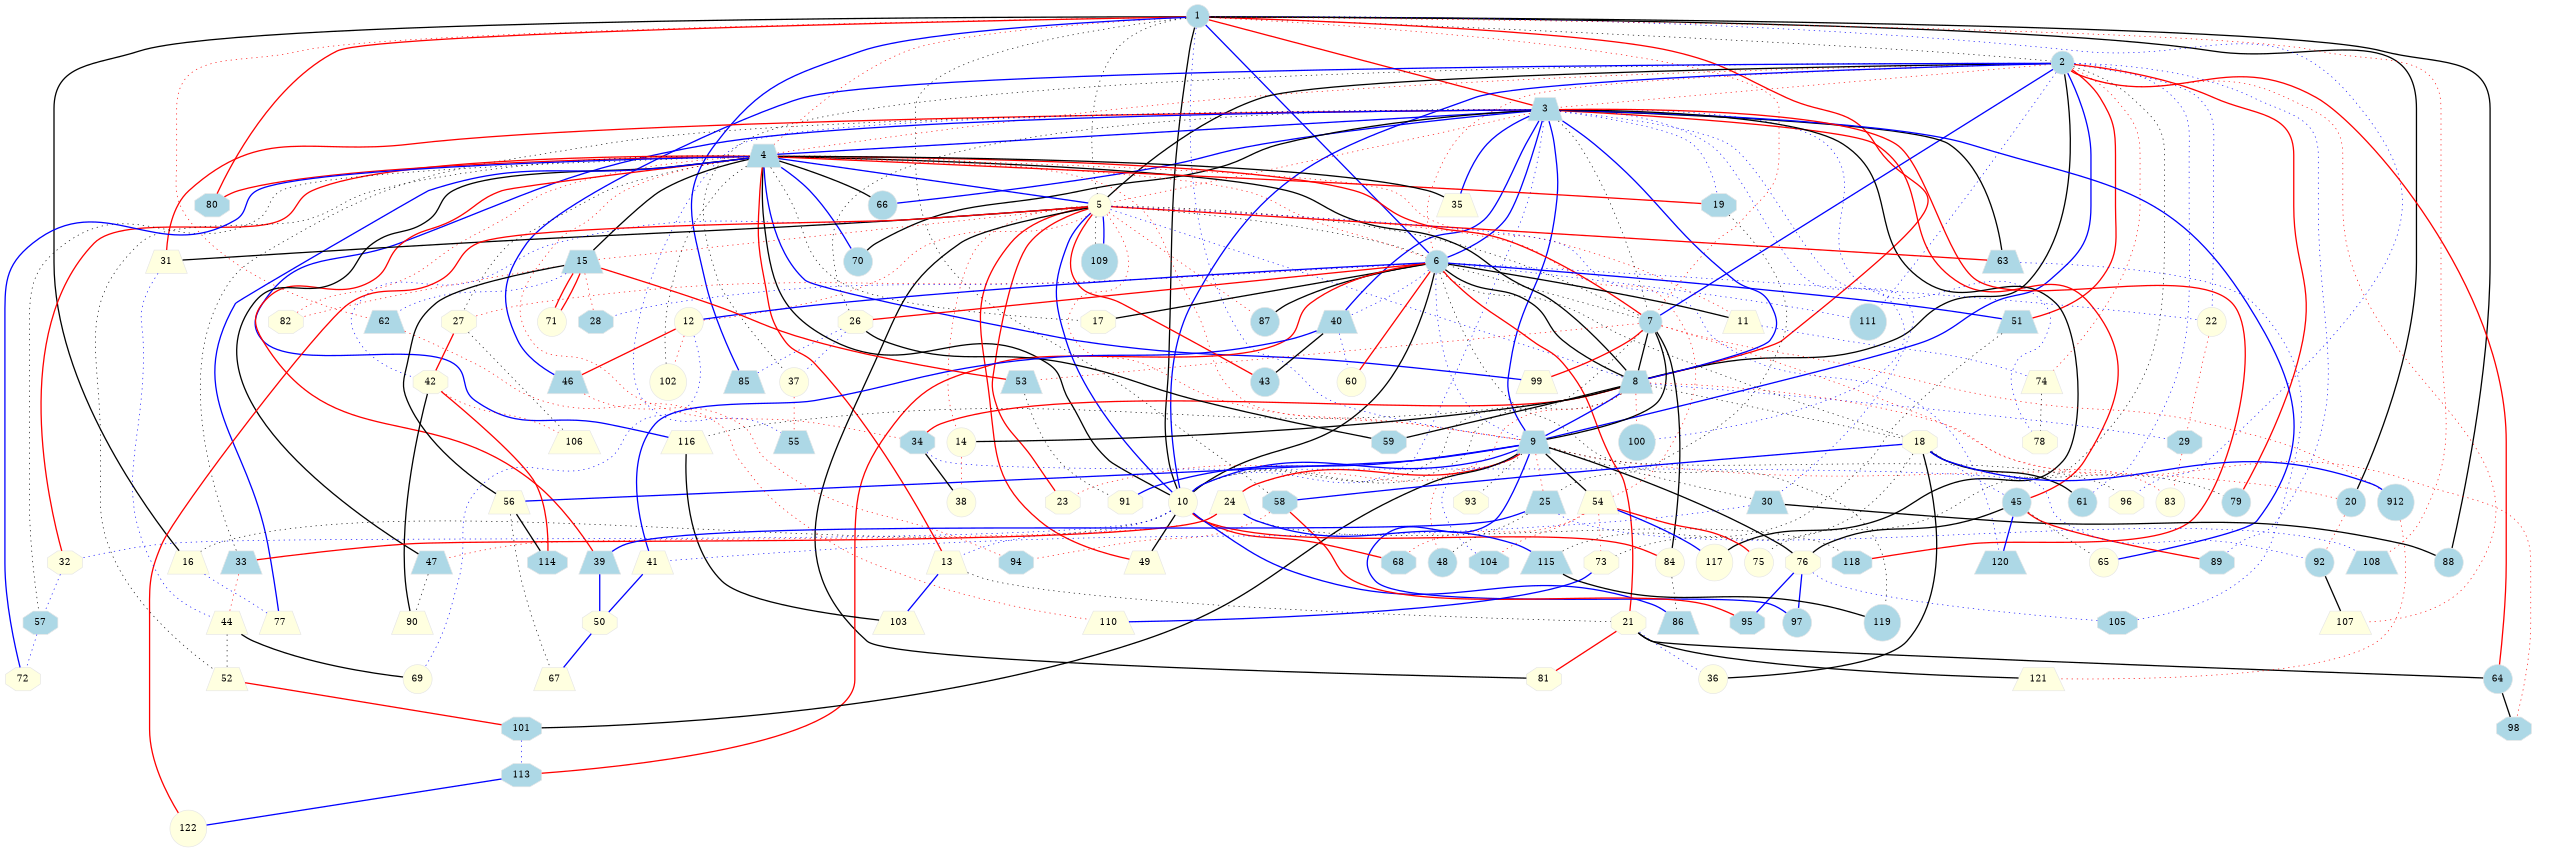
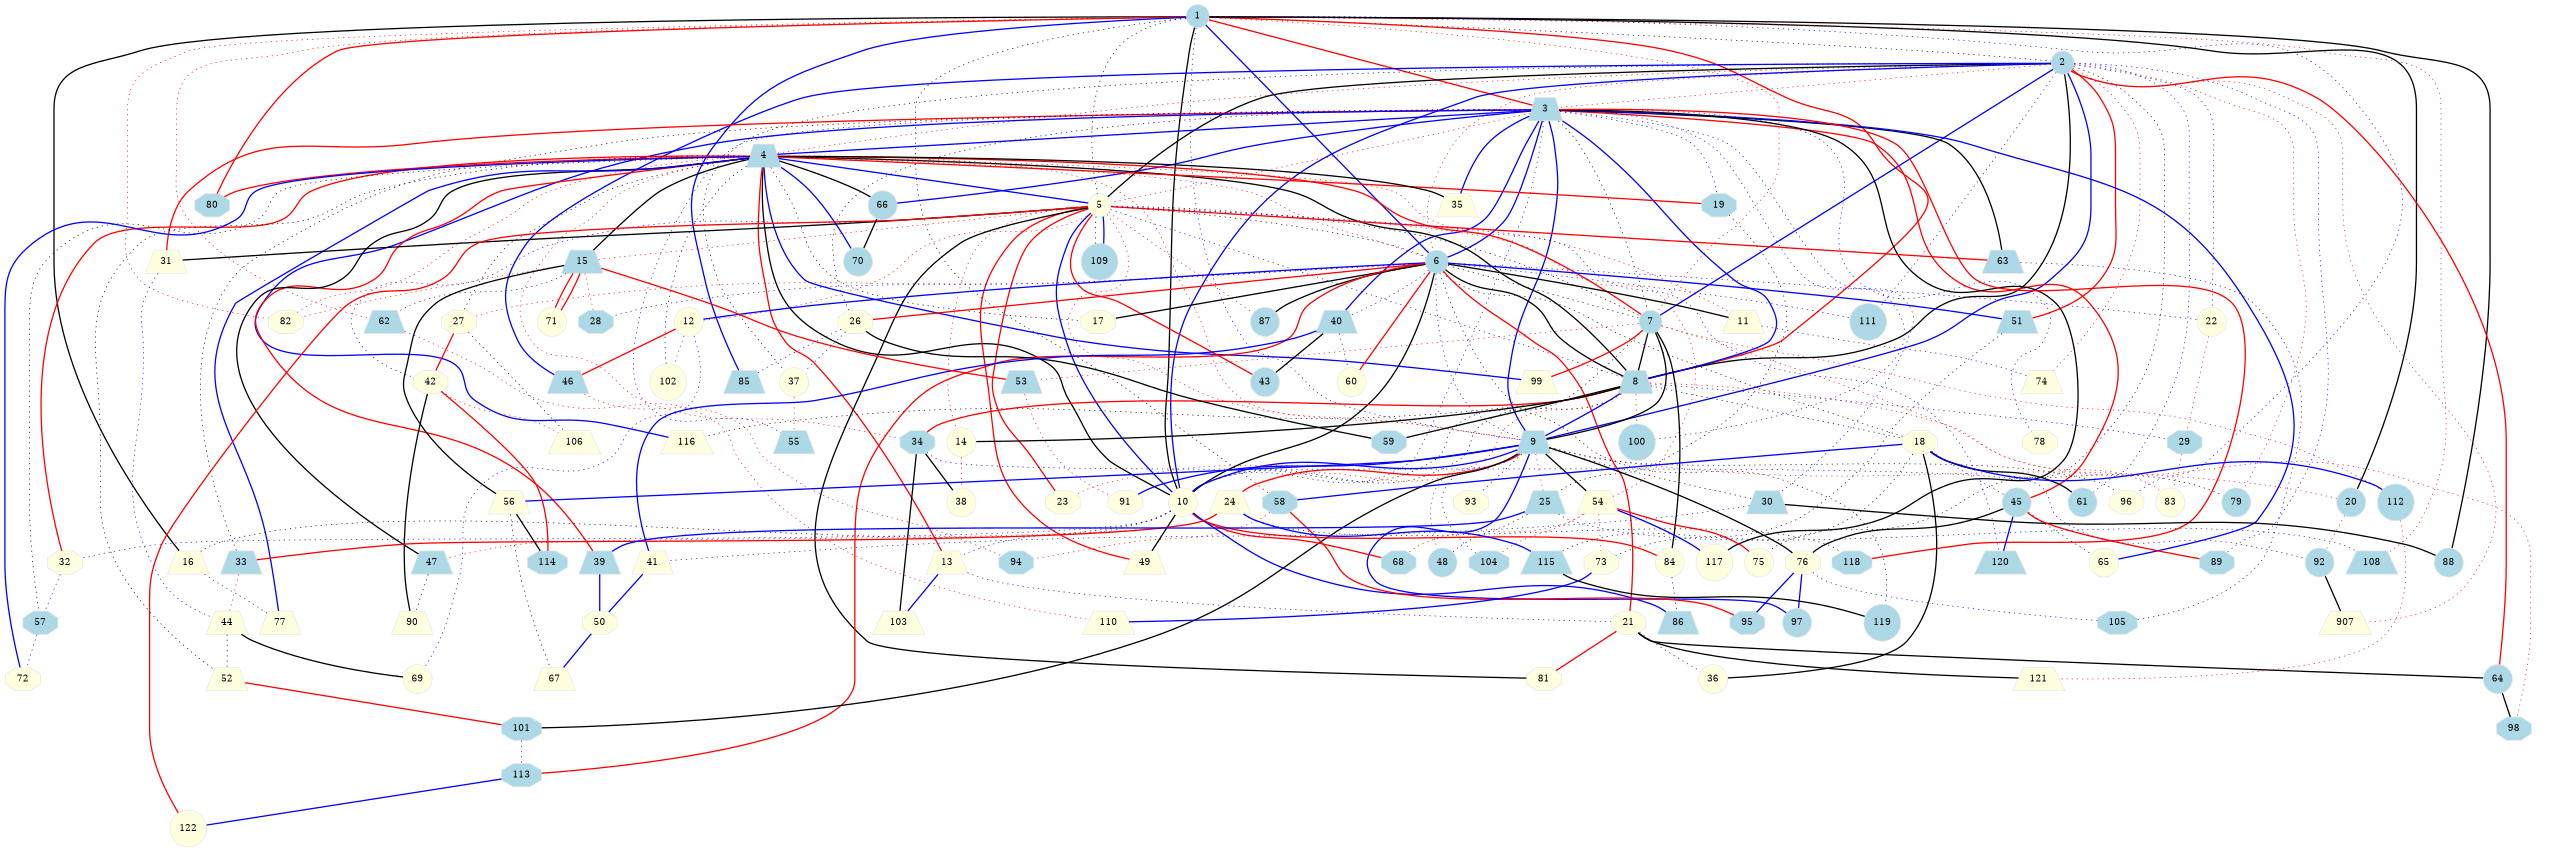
  graph {
    fontname="DejaVu Serif"
    node [color=gray90 fillcolor=lightblue fontname="DejaVu Serif" shape=trapezium style=filled]
    edge [color=red fontname="DejaVu Serif" style=dotted]
    1 [shape=circle]
    2 [shape=circle]
    3
    4
    5 [fillcolor=lightyellow shape=circle]
    6 [shape=circle]
    7 [shape=circle]
    8
    9
    10 [fillcolor=lightyellow shape=circle]
    16 [fillcolor=lightyellow]
    20 [shape=circle]
    58 [shape=octagon]
    62
    80 [shape=octagon]
    85
    88 [shape=circle]
    96 [fillcolor=lightyellow shape=octagon]
    108
    22 [fillcolor=lightyellow shape=circle]
    37 [fillcolor=lightyellow shape=circle]
    46
    51
    61 [shape=circle]
    64 [shape=circle]
    74 [fillcolor=lightyellow]
    75 [fillcolor=lightyellow shape=circle]
    79 [shape=circle]
    89 [shape=octagon]
-   107 [fillcolor=lightyellow]
+   107 [fillcolor=lightyellow label=907]
    111 [shape=circle]
    19 [shape=octagon]
    26 [fillcolor=lightyellow shape=octagon]
    30
    31 [fillcolor=lightyellow]
    33
    35 [fillcolor=lightyellow]
    40
    45 [shape=circle]
    55
    63
    65 [fillcolor=lightyellow shape=circle]
    66 [shape=circle]
    70 [shape=circle]
    78 [fillcolor=lightyellow shape=octagon]
    100 [shape=circle]
    116 [fillcolor=lightyellow]
    117 [fillcolor=lightyellow shape=circle]
    118 [shape=octagon]
    11 [fillcolor=lightyellow]
    13 [fillcolor=lightyellow]
    15
    17 [fillcolor=lightyellow shape=octagon]
    27 [fillcolor=lightyellow shape=octagon]
    32 [fillcolor=lightyellow shape=octagon]
    34 [shape=octagon]
    39
    47
    52 [fillcolor=lightyellow]
    57 [shape=octagon]
    72 [fillcolor=lightyellow shape=octagon]
    77 [fillcolor=lightyellow]
    82 [fillcolor=lightyellow shape=octagon]
    99 [fillcolor=lightyellow]
    102 [fillcolor=lightyellow shape=circle]
    12 [fillcolor=lightyellow shape=circle]
    14 [fillcolor=lightyellow shape=circle]
    23 [fillcolor=lightyellow shape=octagon]
    42 [fillcolor=lightyellow shape=octagon]
    43 [shape=circle]
    49 [fillcolor=lightyellow]
    54 [fillcolor=lightyellow]
    81 [fillcolor=lightyellow shape=octagon]
    87 [shape=circle]
    109 [shape=circle]
    120
    122 [fillcolor=lightyellow shape=circle]
    18 [fillcolor=lightyellow shape=octagon]
    21 [fillcolor=lightyellow shape=octagon]
    28 [shape=octagon]
    60 [fillcolor=lightyellow shape=circle]
    113 [shape=octagon]
    119 [shape=circle]
    53
    83 [fillcolor=lightyellow shape=circle]
    84 [fillcolor=lightyellow shape=circle]
-   112 [shape=circle label=912]
+   112 [shape=circle]
    24 [fillcolor=lightyellow]
    29 [shape=octagon]
    59 [shape=octagon]
    98 [shape=octagon]
    25
    48 [shape=circle]
    56 [fillcolor=lightyellow]
    76 [fillcolor=lightyellow shape=octagon]
    91 [fillcolor=lightyellow shape=octagon]
    93 [fillcolor=lightyellow shape=octagon]
    97 [shape=circle]
    101 [shape=octagon]
    104 [shape=octagon]
    68 [shape=octagon]
    86
    92 [shape=circle]
    94 [shape=octagon]
    95 [shape=octagon]
    110 [fillcolor=lightyellow]
    115
    41 [fillcolor=lightyellow]
    44 [fillcolor=lightyellow]
    105 [shape=octagon]
    103 [fillcolor=lightyellow]
    71 [fillcolor=lightyellow shape=circle]
    106 [fillcolor=lightyellow]
    38 [fillcolor=lightyellow shape=circle]
    50 [fillcolor=lightyellow shape=octagon]
    90 [fillcolor=lightyellow]
    69 [fillcolor=lightyellow shape=circle]
    114 [shape=octagon]
    73 [fillcolor=lightyellow shape=octagon]
    36 [fillcolor=lightyellow shape=circle]
    121 [fillcolor=lightyellow]
    67 [fillcolor=lightyellow]
    1 -- 2 [color=black]
    1 -- 3 [style=bold]
-   1 -- 4
+   1 -- 82
    1 -- 5 [color=black]
    1 -- 6 [color=blue style=bold]
    1 -- 7
    1 -- 8 [style=bold]
    1 -- 9 [color=blue]
    1 -- 10 [color=black style=bold]
    1 -- 16 [color=black style=bold]
    1 -- 20 [color=black style=bold]
    1 -- 58 [color=black]
    1 -- 62
    1 -- 80 [style=bold]
    1 -- 85 [color=blue style=bold]
    1 -- 88 [color=black style=bold]
    1 -- 96 [color=blue]
    1 -- 108
    2 -- 3
    2 -- 4
    2 -- 5 [color=black style=bold]
    2 -- 6
    2 -- 7 [color=blue style=bold]
    2 -- 8 [color=black style=bold]
    2 -- 9 [color=blue style=bold]
    2 -- 10 [color=blue style=bold]
    2 -- 22 [color=blue]
    2 -- 37 [color=black]
    2 -- 46 [color=blue style=bold]
    2 -- 51 [style=bold]
    2 -- 61 [color=blue]
    2 -- 64 [style=bold]
    2 -- 74
    2 -- 75 [color=black]
-   2 -- 79 [style=bold]
+   2 -- 79
    2 -- 89 [color=blue]
    2 -- 107
    2 -- 111 [color=blue]
    3 -- 4 [color=blue style=bold]
    3 -- 5
    3 -- 6 [color=blue style=bold]
    3 -- 7 [color=black]
    3 -- 8 [color=blue style=bold]
    3 -- 9 [color=blue style=bold]
    3 -- 10 [color=blue]
    3 -- 19 [color=blue]
    3 -- 26 [color=black]
    3 -- 30 [color=blue]
    3 -- 31 [style=bold]
    3 -- 33 [color=black]
    3 -- 35 [color=blue style=bold]
    3 -- 40 [color=blue style=bold]
    3 -- 45 [style=bold]
    3 -- 55 [color=blue]
    3 -- 63 [color=black style=bold]
    3 -- 65 [color=blue style=bold]
    3 -- 66 [color=blue style=bold]
-   3 -- 70 [color=black style=bold]
+   66 -- 70 [color=black style=bold]
    3 -- 78 [color=blue]
    3 -- 100 [color=blue]
    3 -- 116 [color=blue style=bold]
    3 -- 117 [color=black style=bold]
    3 -- 118 [style=bold]
    4 -- 5 [color=blue style=bold]
    4 -- 6
    4 -- 7 [style=bold]
    4 -- 8 [color=black style=bold]
    4 -- 9
    4 -- 10 [color=black style=bold]
    4 -- 80 [style=bold]
    4 -- 19 [style=bold]
    4 -- 35 [color=black style=bold]
    4 -- 66 [color=black style=bold]
    4 -- 70 [color=blue style=bold]
    4 -- 11
    4 -- 13 [style=bold]
    4 -- 15 [color=black style=bold]
    4 -- 17 [color=black]
    4 -- 27 [color=black]
    4 -- 32 [style=bold]
    4 -- 34
    4 -- 39 [style=bold]
    4 -- 47 [color=black style=bold]
    4 -- 52 [color=black]
    4 -- 57 [color=black]
    4 -- 72 [color=blue style=bold]
    4 -- 77 [color=blue style=bold]
    4 -- 82
    4 -- 99 [color=blue style=bold]
    4 -- 102 [color=black]
    5 -- 6 [color=black]
    5 -- 7 [color=black]
    5 -- 8 [color=blue]
    5 -- 9
    5 -- 10 [color=blue style=bold]
    5 -- 31 [color=black style=bold]
    5 -- 63 [style=bold]
    5 -- 15
    5 -- 12
    5 -- 14
    5 -- 23 [style=bold]
    5 -- 42 [color=blue]
    5 -- 43 [style=bold]
    5 -- 49 [style=bold]
    5 -- 54
    5 -- 81 [color=black style=bold]
    5 -- 87
    5 -- 109 [color=black]
    5 -- 109 [color=blue style=bold]
    5 -- 120 [color=blue]
    5 -- 122 [style=bold]
    6 -- 7 [color=black]
    6 -- 8 [color=black style=bold]
    6 -- 9 [color=blue]
    6 -- 10 [color=black style=bold]
    6 -- 22 [color=blue]
    6 -- 51 [color=blue style=bold]
    6 -- 111 [color=blue]
    6 -- 26 [style=bold]
    6 -- 40 [color=blue]
    6 -- 11 [color=black style=bold]
    6 -- 17 [color=black style=bold]
    6 -- 27
    6 -- 12 [color=blue style=bold]
    6 -- 87 [color=black style=bold]
    6 -- 18 [color=black]
    6 -- 21 [style=bold]
    6 -- 28 [color=blue]
    6 -- 60 [style=bold]
    6 -- 113 [style=bold]
    6 -- 119 [color=black]
    7 -- 8 [color=black style=bold]
    7 -- 9 [color=black style=bold]
    7 -- 10 [color=black]
    7 -- 99 [style=bold]
    7 -- 53
    7 -- 83
    7 -- 84 [color=black style=bold]
    7 -- 112
    8 -- 9 [color=blue style=bold]
    8 -- 10 [color=black]
    8 -- 100
    8 -- 116 [color=black]
    8 -- 34 [style=bold]
    8 -- 14 [color=black style=bold]
    8 -- 18 [color=black]
    8 -- 24
    8 -- 29 [color=blue]
    8 -- 59 [color=black style=bold]
    8 -- 98
    9 -- 10 [color=blue style=bold]
    9 -- 20
    9 -- 96 [color=black]
    9 -- 30 [color=black]
    9 -- 23
    9 -- 54 [color=black style=bold]
    9 -- 24 [style=bold]
    9 -- 25
    9 -- 48
    9 -- 56 [color=blue style=bold]
    9 -- 76 [color=black style=bold]
    9 -- 91 [color=blue style=bold]
    9 -- 93 [color=black]
    9 -- 97 [color=blue style=bold]
    9 -- 101 [color=black style=bold]
    9 -- 104 [color=blue]
    10 -- 16 [color=black]
    10 -- 13 [color=blue]
    10 -- 32 [color=blue]
    10 -- 49 [color=black style=bold]
    10 -- 84 [style=bold]
    10 -- 68 [style=bold]
    10 -- 86 [color=blue style=bold]
    16 -- 77 [color=blue]
    20 -- 92
    58 -- 94
    58 -- 95 [style=bold]
    62 -- 110
    22 -- 29
    37 -- 55
    46 -- 94
    51 -- 115 [color=black]
    64 -- 98 [color=black style=bold]
-   74 -- 78 [color=black]
    19 -- 25 [color=black]
    26 -- 85 [color=blue]
    26 -- 37 [color=blue]
    26 -- 59 [color=black style=bold]
    30 -- 88 [color=black style=bold]
    30 -- 41 [color=blue]
    31 -- 44 [color=blue]
    33 -- 44
    40 -- 43 [color=black style=bold]
    40 -- 60 [color=blue]
    40 -- 41 [color=blue style=bold]
    45 -- 89 [style=bold]
    45 -- 65 [color=black]
    45 -- 120 [color=blue style=bold]
    45 -- 76 [color=black style=bold]
    63 -- 105 [color=blue]
    11 -- 74 [color=blue]
-   13 -- 21 [color=black]
+   13 -- 21 [color=blue]
    13 -- 103 [color=blue style=bold]
    15 -- 62 [color=blue]
    15 -- 82
    15 -- 28
    15 -- 53 [style=bold]
    15 -- 56 [color=black style=bold]
    15 -- 71 [style=bold]
    15 -- 71 [style=bold]
    27 -- 42 [style=bold]
    27 -- 106 [color=black]
    32 -- 57 [color=blue]
    34 -- 92 [color=blue]
-   116 -- 103 [color=black style=bold]
+   34 -- 103 [color=black style=bold]
    34 -- 38 [color=black style=bold]
    39 -- 50 [color=blue style=bold]
    47 -- 90 [color=black]
    52 -- 101 [style=bold]
    57 -- 72 [color=blue]
    12 -- 46 [style=bold]
    12 -- 102
    12 -- 69 [color=blue]
    14 -- 38
    42 -- 106
    42 -- 90 [color=black style=bold]
    42 -- 114 [style=bold]
    54 -- 75 [style=bold]
    54 -- 117 [color=blue style=bold]
    54 -- 104
    54 -- 68
    54 -- 73
    18 -- 58 [color=blue style=bold]
    18 -- 61 [color=black style=bold]
    18 -- 79 [color=black]
    18 -- 45 [color=blue]
    18 -- 112 [color=blue style=bold]
    18 -- 73 [color=black]
    18 -- 36 [color=black style=bold]
    21 -- 64 [color=black style=bold]
    21 -- 81 [style=bold]
    21 -- 36 [color=blue]
    21 -- 121 [color=black style=bold]
    113 -- 122 [color=blue style=bold]
-   53 -- 91 [color=black]
+   53 -- 91
    84 -- 86 [color=black]
    112 -- 121
    24 -- 33 [style=bold]
    24 -- 118 [color=black]
    24 -- 47
    24 -- 115 [color=blue style=bold]
    29 -- 83
    25 -- 108 [color=blue]
    25 -- 39 [color=blue style=bold]
    25 -- 48 [color=black]
    56 -- 114 [color=black style=bold]
    56 -- 67 [color=black]
    76 -- 97 [color=blue style=bold]
    76 -- 95 [color=blue style=bold]
    76 -- 105 [color=blue]
    101 -- 113 [color=blue]
    92 -- 107 [color=black style=bold]
    115 -- 119 [color=black style=bold]
    41 -- 50 [color=blue style=bold]
    44 -- 52 [color=black]
    44 -- 69 [color=black style=bold]
    50 -- 67 [color=blue style=bold]
    73 -- 110 [color=blue style=bold]
  }
